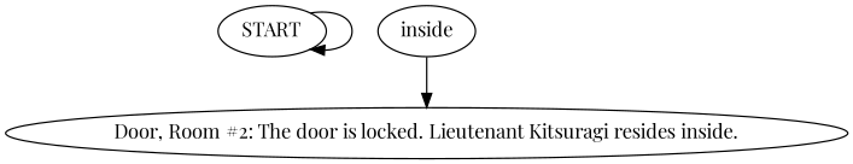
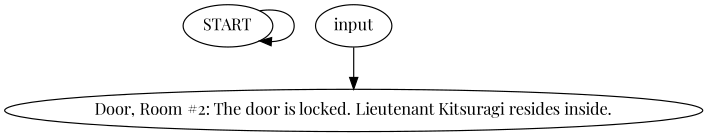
  digraph {
    fontname="Playfair Display"
    node [fontname="Playfair Display"]
    edge [fontname="Playfair Display"]
    n1 [label=START]
-   n2 [label=inside]
+   n2 [label=input]
    n3 [label="Door, Room #2: The door is locked. Lieutenant Kitsuragi resides inside."]
    n1 -> n1
    n2 -> n3
  }
